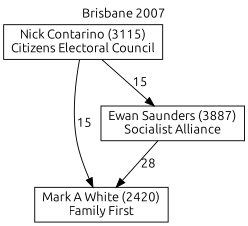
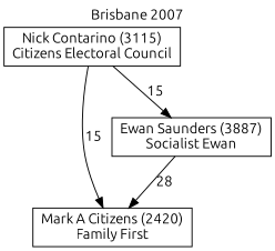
  digraph {
    fontname=Ubuntu
    label="Brisbane 2007"
    labelloc=t
    mclimit=10
    node [fontname=Ubuntu shape=box]
    edge [fontname=Ubuntu]
-   n1 [label="Mark A White (2420)\nFamily First"]
-   n2 [label="Ewan Saunders (3887)\nSocialist Alliance"]
+   n1 [label="Mark A Citizens (2420)\nFamily First"]
+   n2 [label="Ewan Saunders (3887)\nSocialist Ewan"]
    n3 [label="Nick Contarino (3115)\nCitizens Electoral Council"]
    n2 -> n1 [label=28]
    n3 -> n1 [label=15]
    n3 -> n2 [label=15]
  }
